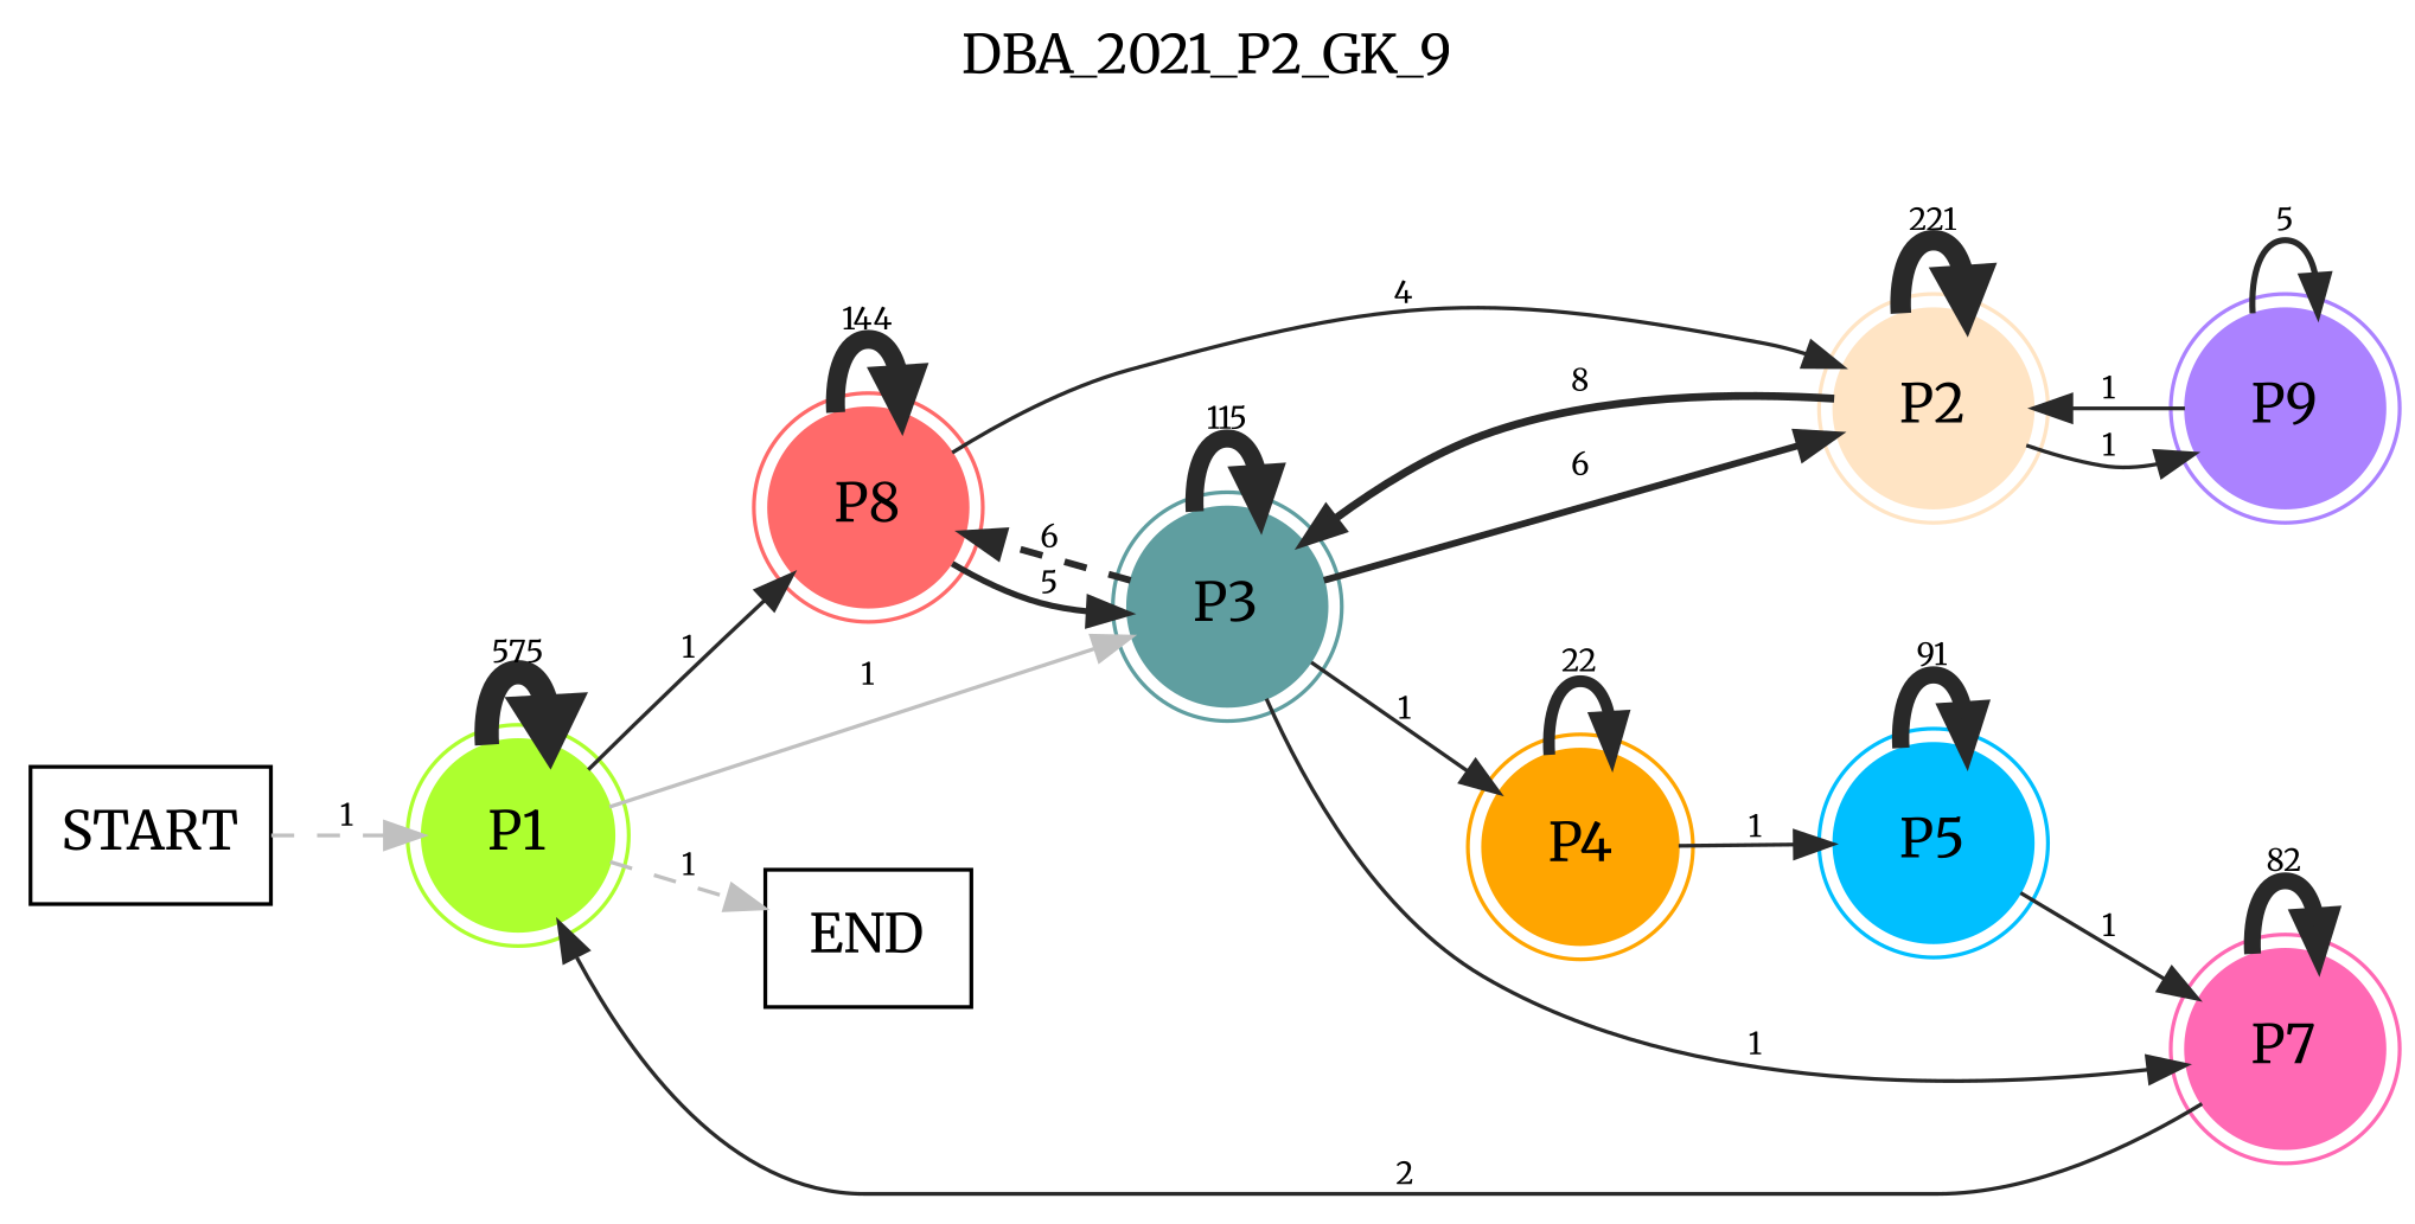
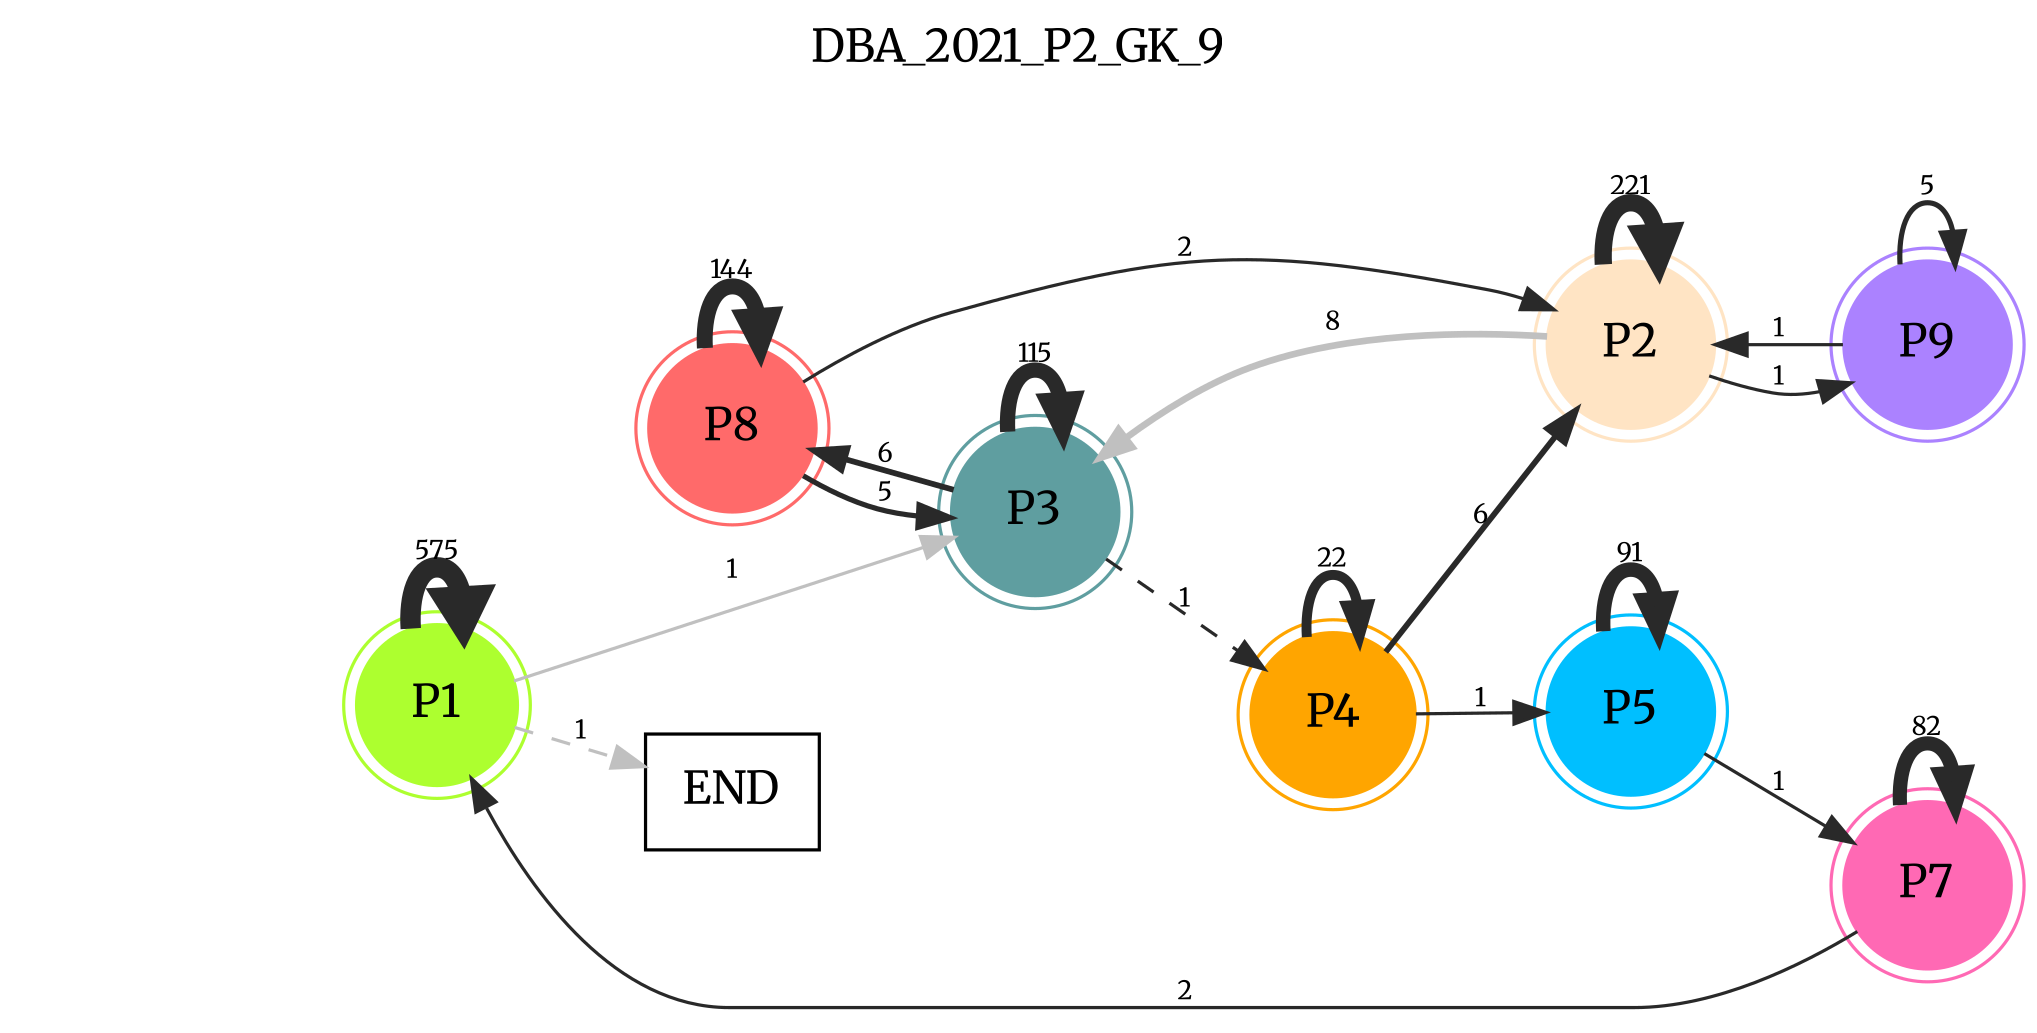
  digraph {
    fontname=Merriweather
    label=DBA_2021_P2_GK_9
    labelloc=t
    rankdir=LR
    node [color=black fontname=Merriweather shape=circle style=filled peripheries=2]
    edge [color=grey16 fontname=Merriweather fontsize=8 labelfloat=false penwidth=1]
-   START [fillcolor=white shape=box peripheries=""]
    P1 [color=greenyellow]
    P8 [color=indianred1]
    P3 [color=cadetblue]
    END [fillcolor=white shape=box peripheries=""]
    P2 [color=bisque]
    P4 [color=orange]
    P7 [color=hotpink]
    P9 [color=mediumpurple1]
    P5 [color=deepskyblue]
-   START -> P1 [color=grey label=1 style=dashed penwidth=""]
    P1 -> P1 [label=575 penwidth=6.35437004079735]
-   P1 -> P8 [label=1]
    P1 -> P3 [color=grey label=1]
    P1 -> END [color=grey label=1 style=dashed penwidth=""]
    P8 -> P8 [label=144 penwidth=4.969813299576]
    P8 -> P3 [label=5 penwidth=1.6094379124341]
-   P8 -> P2 [label=4]
-   P3 -> P8 [label=6 penwidth=1.79175946922805 style=dashed]
+   P8 -> P2 [label=2]
+   P3 -> P8 [label=6 penwidth=1.79175946922805]
    P3 -> P3 [label=115 penwidth=4.74493212836325]
-   P3 -> P2 [label=6 penwidth=1.79175946922805]
-   P3 -> P4 [label=1]
-   P3 -> P7 [label=1]
-   P2 -> P3 [label=8 penwidth=2.07944154167984]
+   P4 -> P2 [label=6 penwidth=1.79175946922805]
+   P3 -> P4 [label=1 style=dashed]
+   P2 -> P3 [color=grey label=8 penwidth=2.07944154167984]
    P2 -> P2 [label=221 penwidth=5.39816270151775]
    P2 -> P9 [label=1]
    P4 -> P4 [label=22 penwidth=3.09104245335832]
    P4 -> P5 [label=1]
    P7 -> P1 [label=2]
    P7 -> P7 [label=82 penwidth=4.40671924726425]
    P9 -> P2 [label=1]
    P9 -> P9 [label=5 penwidth=1.6094379124341]
    P5 -> P7 [label=1]
    P5 -> P5 [label=91 penwidth=4.51085950651685]
  }
